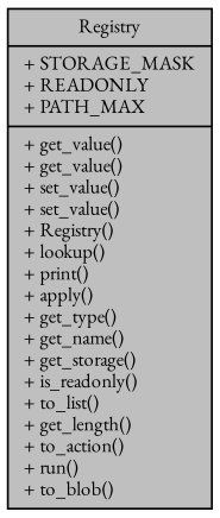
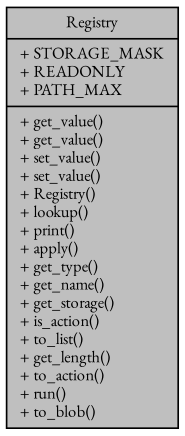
  digraph {
    fontname="EB Garamond"
-   n1 [color=black fillcolor=grey75 fontcolor=black fontname="EB Garamond" fontsize=10 height=0.2 label="{Registry\n|+ STORAGE_MASK\l+ READONLY\l+ PATH_MAX\l|+ get_value()\l+ get_value()\l+ set_value()\l+ set_value()\l+ Registry()\l+ lookup()\l+ print()\l+ apply()\l+ get_type()\l+ get_name()\l+ get_storage()\l+ is_readonly()\l+ to_list()\l+ get_length()\l+ to_action()\l+ run()\l+ to_blob()\l}" shape=record style=filled width=0.4]
+   n1 [color=black fillcolor=grey75 fontcolor=black fontname="EB Garamond" fontsize=10 height=0.2 label="{Registry\n|+ STORAGE_MASK\l+ READONLY\l+ PATH_MAX\l|+ get_value()\l+ get_value()\l+ set_value()\l+ set_value()\l+ Registry()\l+ lookup()\l+ print()\l+ apply()\l+ get_type()\l+ get_name()\l+ get_storage()\l+ is_action()\l+ to_list()\l+ get_length()\l+ to_action()\l+ run()\l+ to_blob()\l}" shape=record style=filled width=0.4]
  }
